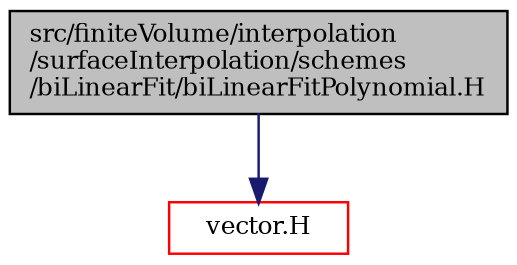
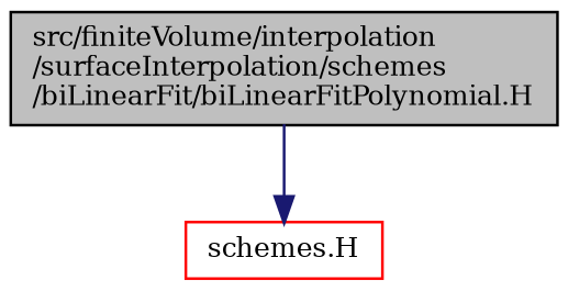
  digraph {
    fontname="DejaVu Serif"
    node [fontname="DejaVu Serif" fontsize=10 shape=record]
    n1 [color=black fillcolor=grey75 fontcolor=black height=0.2 label="src/finiteVolume/interpolation\l/surfaceInterpolation/schemes\l/biLinearFit/biLinearFitPolynomial.H" style=filled width=0.4]
-   n2 [color=red height=0.2 label="vector.H" width=0.4]
+   n2 [color=red height=0.2 label="schemes.H" width=0.4]
    n1 -> n2 [color=midnightblue fontname="DejaVu Serif" fontsize=10 labelfontname=FreeSans labelfontsize=10 style=solid]
  }
